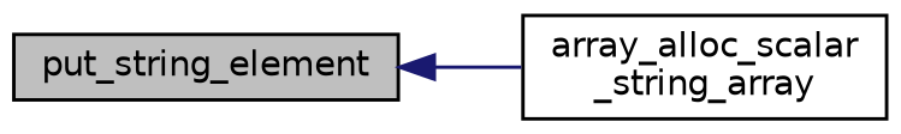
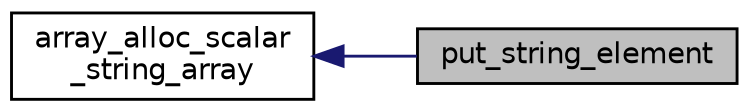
  digraph {
    rankdir=LR
    node [color=black fontname=Helvetica fontsize=10 shape=record style=filled]
    n1 [fillcolor=grey75 fontcolor=black height=0.2 label=put_string_element width=0.4]
    n2 [fillcolor=white height=0.2 label="array_alloc_scalar\l_string_array" width=0.4]
-   n1 -> n2 [color=midnightblue dir=back fontname=Helvetica fontsize=10 labelfontname=Helvetica labelfontsize=10 style=solid]
+   n2 -> n1 [color=midnightblue dir=back fontname=Helvetica fontsize=10 labelfontname=Helvetica labelfontsize=10 style=solid]
  }
